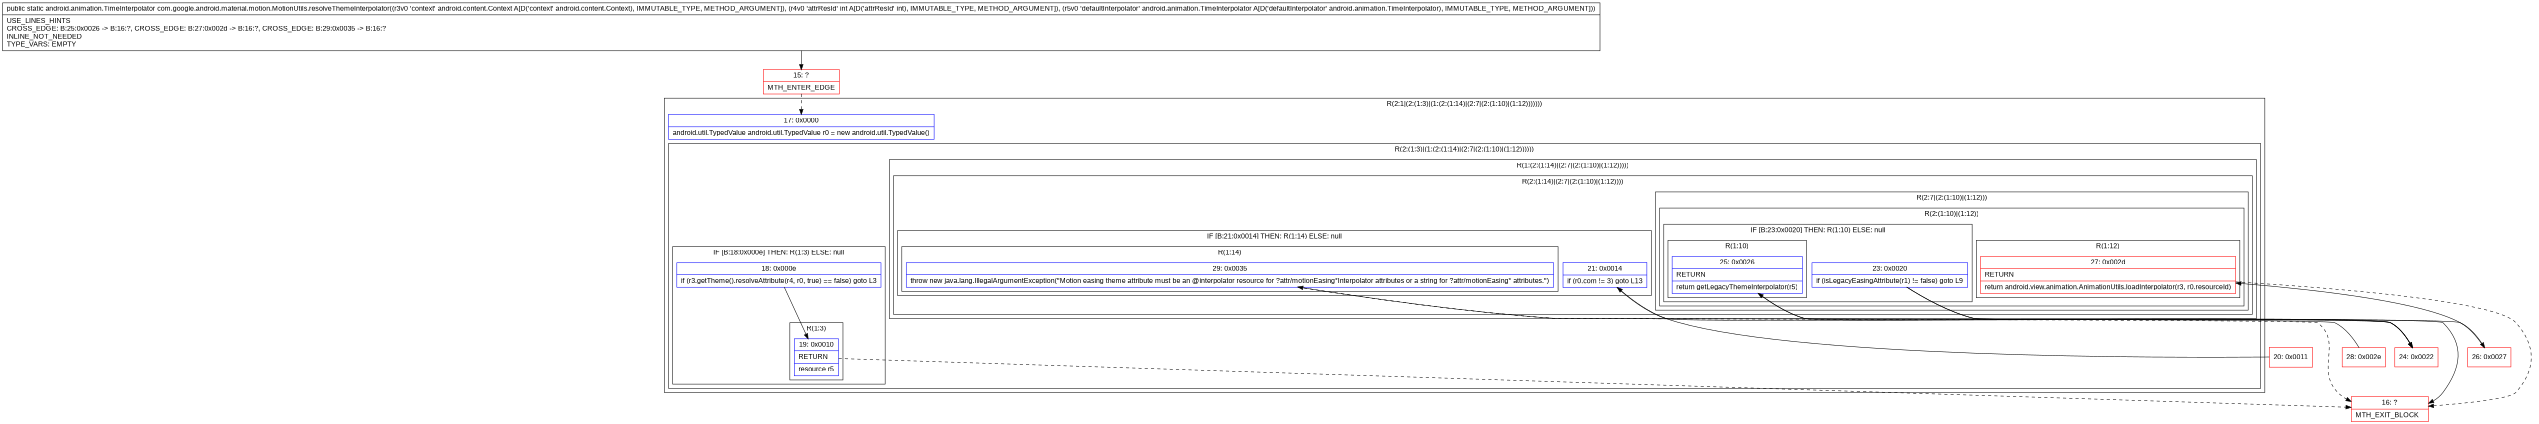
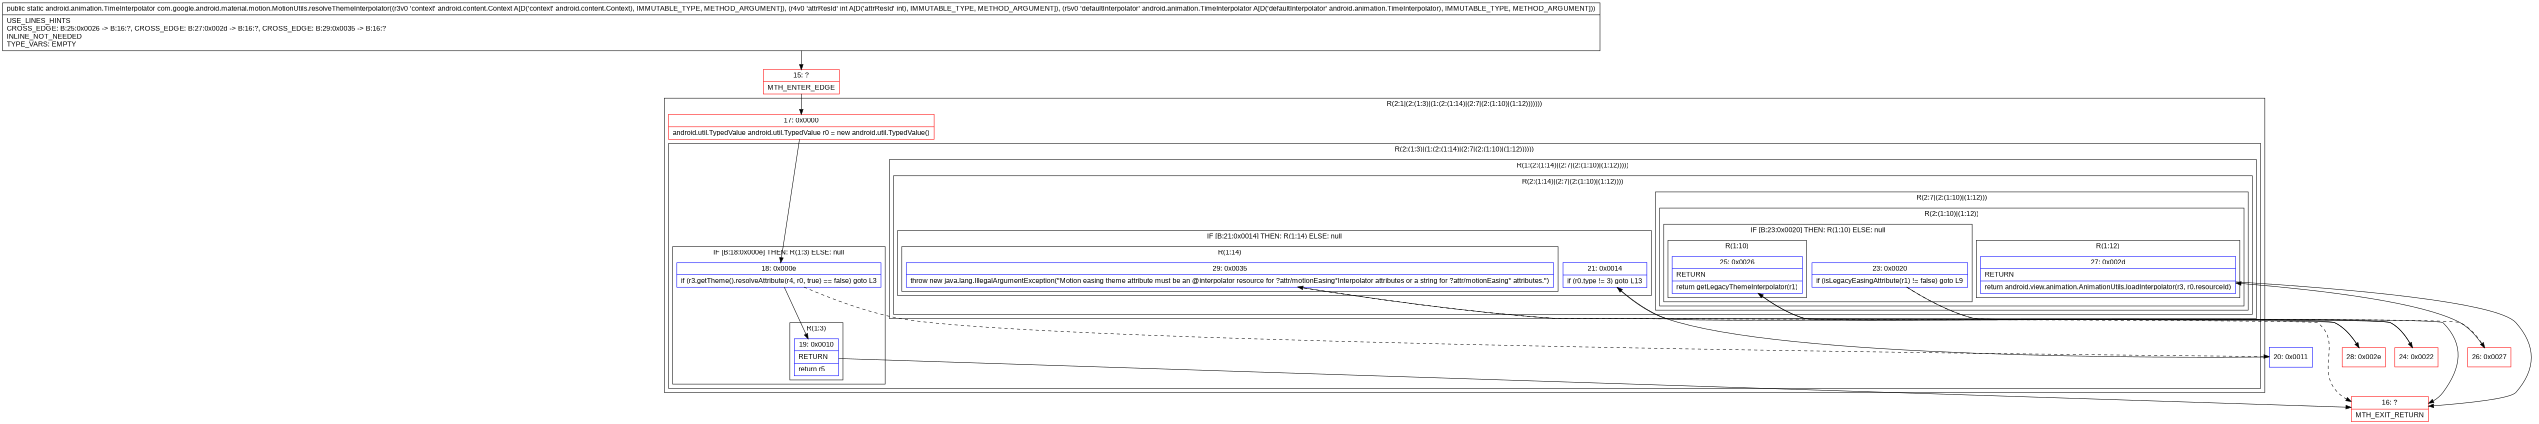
  digraph {
    fontname="Liberation Sans"
    node [color=blue fontname="Liberation Sans" shape=record]
    edge [fontname="Liberation Sans"]
-   n1 [label="{19\:\ 0x0010|RETURN\l|resource r5\l}"]
+   n1 [label="{19\:\ 0x0010|RETURN\l|return r5\l}"]
    n2 [label="{18\:\ 0x000e|if (r3.getTheme().resolveAttribute(r4, r0, true) == false) goto L3\l}"]
    n3 [label="{29\:\ 0x0035|throw new java.lang.IllegalArgumentException(\"Motion easing theme attribute must be an @interpolator resource for ?attr\/motionEasing*Interpolator attributes or a string for ?attr\/motionEasing* attributes.\")\l}"]
-   n4 [label="{21\:\ 0x0014|if (r0.com != 3) goto L13\l}"]
-   n5 [label="{25\:\ 0x0026|RETURN\l|return getLegacyThemeInterpolator(r5)\l}"]
+   n4 [label="{21\:\ 0x0014|if (r0.type != 3) goto L13\l}"]
+   n5 [label="{25\:\ 0x0026|RETURN\l|return getLegacyThemeInterpolator(r1)\l}"]
    n6 [label="{23\:\ 0x0020|if (isLegacyEasingAttribute(r1) != false) goto L9\l}"]
-   n7 [color=red label="{27\:\ 0x002d|RETURN\l|return android.view.animation.AnimationUtils.loadInterpolator(r3, r0.resourceId)\l}"]
-   n8 [label="{17\:\ 0x0000|android.util.TypedValue android.util.TypedValue r0 = new android.util.TypedValue()\l}"]
-   n9 [color=red label="{16\:\ ?|MTH_EXIT_BLOCK\l}"]
-   n10 [color=red label="{20\:\ 0x0011}"]
+   n7 [label="{27\:\ 0x002d|RETURN\l|return android.view.animation.AnimationUtils.loadInterpolator(r3, r0.resourceId)\l}"]
+   n8 [color=red label="{17\:\ 0x0000|android.util.TypedValue android.util.TypedValue r0 = new android.util.TypedValue()\l}"]
+   n9 [color=red label="{16\:\ ?|MTH_EXIT_RETURN\l}"]
+   n10 [label="{20\:\ 0x0011}"]
    n11 [color=red label="{28\:\ 0x002e}"]
    n12 [color=red label="{24\:\ 0x0022}"]
    n13 [color=red label="{26\:\ 0x0027}"]
    n14 [color=red label="{15\:\ ?|MTH_ENTER_EDGE\l}"]
    n15 [label="{public static android.animation.TimeInterpolator com.google.android.material.motion.MotionUtils.resolveThemeInterpolator((r3v0 'context' android.content.Context A[D('context' android.content.Context), IMMUTABLE_TYPE, METHOD_ARGUMENT]), (r4v0 'attrResId' int A[D('attrResId' int), IMMUTABLE_TYPE, METHOD_ARGUMENT]), (r5v0 'defaultInterpolator' android.animation.TimeInterpolator A[D('defaultInterpolator' android.animation.TimeInterpolator), IMMUTABLE_TYPE, METHOD_ARGUMENT]))  | USE_LINES_HINTS\lCROSS_EDGE: B:25:0x0026 \-\> B:16:?, CROSS_EDGE: B:27:0x002d \-\> B:16:?, CROSS_EDGE: B:29:0x0035 \-\> B:16:?\lINLINE_NOT_NEEDED\lTYPE_VARS: EMPTY\l}" color=""]
    subgraph cluster_1 {
      label="R(2:1|(2:(1:3)|(1:(2:(1:14)|(2:7|(2:(1:10)|(1:12)))))))"
      n8
      subgraph cluster_2 {
        label="R(2:(1:3)|(1:(2:(1:14)|(2:7|(2:(1:10)|(1:12))))))"
        subgraph cluster_3 {
          label="IF [B:18:0x000e] THEN: R(1:3) ELSE: null"
          n2
          subgraph cluster_4 {
            label="R(1:3)"
            n1
          }
        }
        subgraph cluster_5 {
          label="R(1:(2:(1:14)|(2:7|(2:(1:10)|(1:12)))))"
          subgraph cluster_6 {
            label="R(2:(1:14)|(2:7|(2:(1:10)|(1:12))))"
            subgraph cluster_7 {
              label="IF [B:21:0x0014] THEN: R(1:14) ELSE: null"
              n4
              subgraph cluster_8 {
                label="R(1:14)"
                n3
              }
            }
            subgraph cluster_9 {
              label="R(2:7|(2:(1:10)|(1:12)))"
              subgraph cluster_10 {
                label="R(2:(1:10)|(1:12))"
                subgraph cluster_11 {
                  label="IF [B:23:0x0020] THEN: R(1:10) ELSE: null"
                  n6
                  subgraph cluster_12 {
                    label="R(1:10)"
                    n5
                  }
                }
                subgraph cluster_13 {
                  label="R(1:12)"
                  n7
                }
              }
            }
          }
        }
      }
    }
-   n1 -> n9 [style=dashed]
+   n1 -> n9
    n2 -> n1
+   n2 -> n10 [style=dashed]
    n3 -> n9 [style=dashed]
-   n4 -> n12
+   n4 -> n11
    n5 -> n9
    n6 -> n12
-   n6 -> n13 [style=solid]
-   n7 -> n9 [style=dashed]
+   n6 -> n13 [style=dashed]
+   n7 -> n9
+   n8 -> n2
    n10 -> n4
    n11 -> n3
    n12 -> n5
    n13 -> n7
-   n14 -> n8 [style=dashed]
+   n14 -> n8
    n15 -> n14
  }
